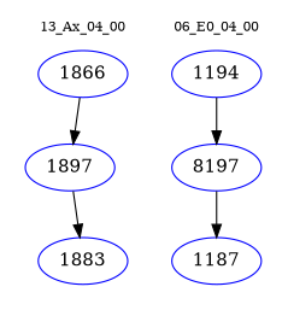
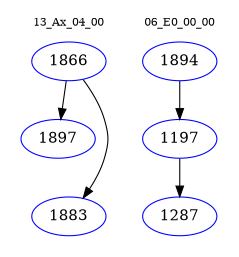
  digraph {
    node [color=blue]
    edge [color=black]
    n1 [label=1866]
    n2 [label=1897]
    n3 [label=1883]
-   n4 [label=1194]
-   n5 [label=1187]
-   n6 [label=8197]
+   n4 [label=1894]
+   n5 [label=1287]
+   n6 [label=1197]
    subgraph cluster_1 {
      color=white
      fontsize=10
      label="13_Ax_04_00"
      n1
      n2
      n3
    }
    subgraph cluster_2 {
      color=white
      fontsize=10
-     label="06_E0_04_00"
+     label="06_E0_00_00"
      n4
      n5
      n6
    }
    n1 -> n2
-   n2 -> n3
+   n1 -> n3
    n4 -> n6
    n6 -> n5
  }
